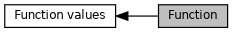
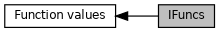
  digraph {
    rankdir=LR
    node [color=black fontname=Helvetica fontsize=10 shape=box]
    n1 [height=0.2 label="Function values" width=0.4]
-   n2 [fillcolor=grey75 fontcolor=black height=0.2 label=Function style=filled width=0.4]
+   n2 [fillcolor=grey75 fontcolor=black height=0.2 label=IFuncs style=filled width=0.4]
    n1 -> n2 [dir=back fontname=Helvetica fontsize=10 labelfontname=Helvetica labelfontsize=10 shape=plaintext style=solid]
  }
